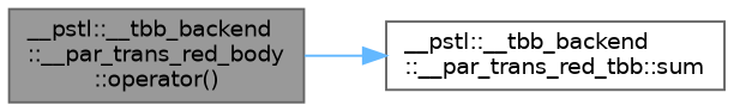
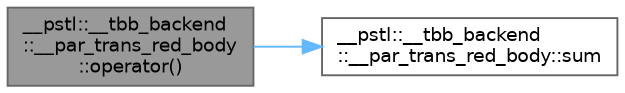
  digraph {
    rankdir=LR
    node [fontname=Helvetica fontsize=10 shape=box style=filled]
    n1 [color=gray40 fillcolor=grey60 fontcolor=black height=0.2 label="__pstl::__tbb_backend\l::__par_trans_red_body\l::operator()" width=0.4]
-   n2 [color=grey40 fillcolor=white height=0.2 label="__pstl::__tbb_backend\l::__par_trans_red_tbb::sum" width=0.4]
+   n2 [color=grey40 fillcolor=white height=0.2 label="__pstl::__tbb_backend\l::__par_trans_red_body::sum" width=0.4]
    n1 -> n2 [color=steelblue1 fontname=Helvetica fontsize=10 labelfontname=Helvetica labelfontsize=10 style=solid]
  }
